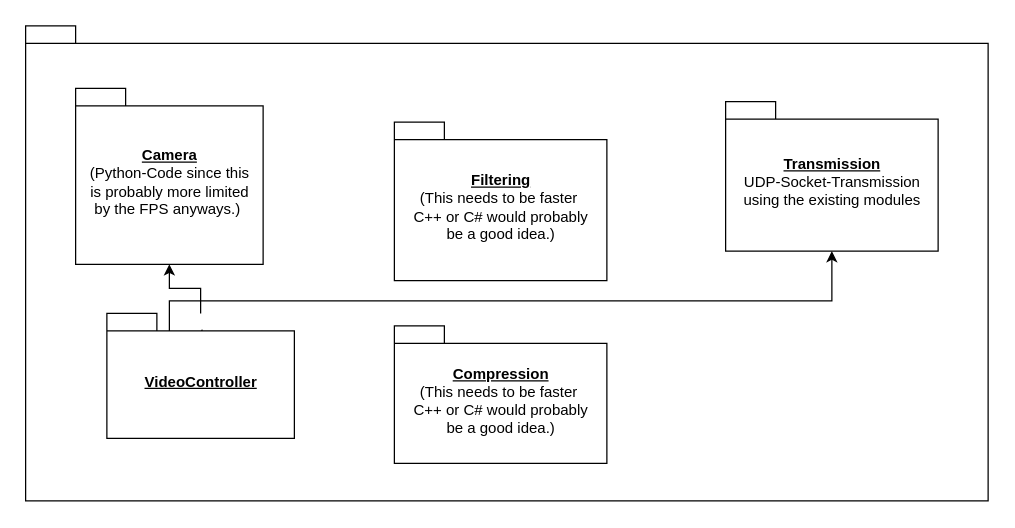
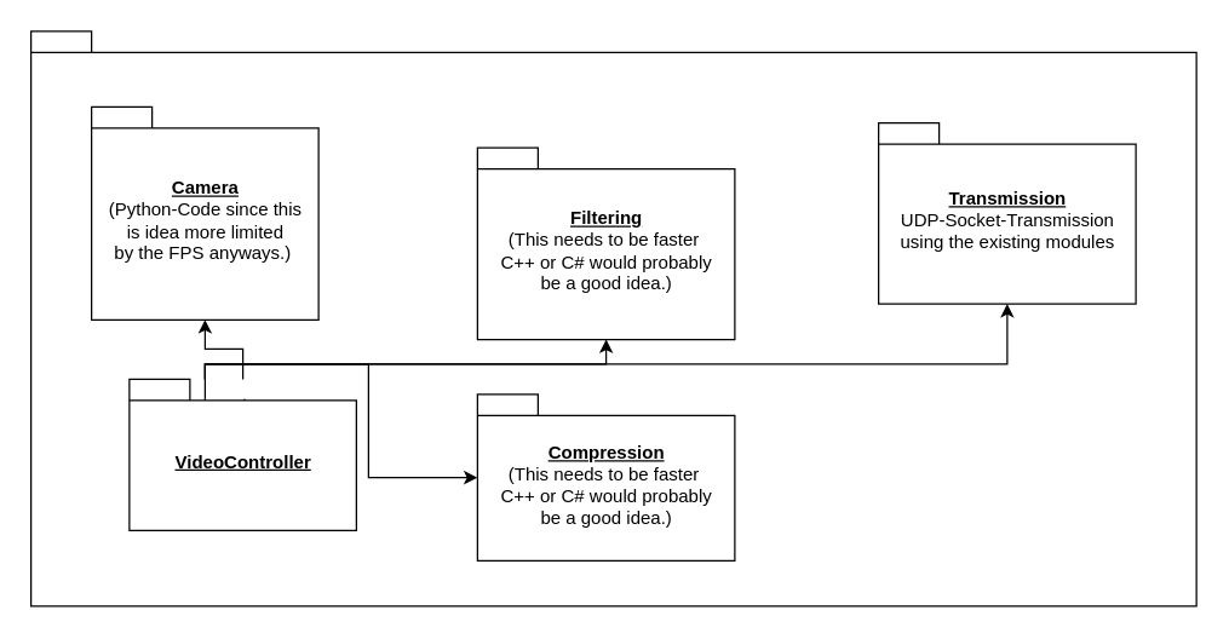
  <mxCell id="0" />
  <mxCell id="1" parent="0" />
  <mxCell id="2" value="" style="group" vertex="1" connectable="0" parent="1"><mxGeometry x="20" y="20" width="770" height="380" as="geometry" /></mxCell>
  <mxCell id="3" value="" style="shape=folder;fontStyle=1;spacingTop=10;tabWidth=40;tabHeight=14;tabPosition=left;html=1;" vertex="1" parent="2"><mxGeometry width="770" height="380" as="geometry" /></mxCell>
- <mxCell id="4" value="&lt;u&gt;Camera&lt;/u&gt;&lt;br&gt;&lt;span style=&quot;font-weight: normal;&quot;&gt;(Python-Code since this &lt;br&gt;is probably more limited&lt;br&gt;by the FPS anyways.)&lt;/span&gt;&amp;nbsp;" style="shape=folder;fontStyle=1;spacingTop=10;tabWidth=40;tabHeight=14;tabPosition=left;html=1;" vertex="1" parent="2"><mxGeometry x="40" y="49.997" width="150" height="140.741" as="geometry" /></mxCell>
+ <mxCell id="4" value="&lt;u&gt;Camera&lt;/u&gt;&lt;br&gt;&lt;span style=&quot;font-weight: normal;&quot;&gt;(Python-Code since this &lt;br&gt;is idea more limited&lt;br&gt;by the FPS anyways.)&lt;/span&gt;&amp;nbsp;" style="shape=folder;fontStyle=1;spacingTop=10;tabWidth=40;tabHeight=14;tabPosition=left;html=1;" vertex="1" parent="2"><mxGeometry x="40" y="49.997" width="150" height="140.741" as="geometry" /></mxCell>
  <mxCell id="5" value="&lt;u&gt;Filtering&lt;/u&gt;&lt;br&gt;&lt;span style=&quot;font-weight: normal;&quot;&gt;(This needs to be faster&amp;nbsp;&lt;br&gt;C++ or C# would probably&lt;br&gt;be a good idea.)&lt;/span&gt;" style="shape=folder;fontStyle=1;spacingTop=10;tabWidth=40;tabHeight=14;tabPosition=left;html=1;" vertex="1" parent="2"><mxGeometry x="295" y="77.034" width="170" height="126.667" as="geometry" /></mxCell>
  <mxCell id="6" value="&lt;u&gt;Transmission&lt;/u&gt;&lt;br&gt;&lt;span style=&quot;font-weight: normal;&quot;&gt;UDP-Socket-Transmission&lt;br&gt;using the existing modules&lt;/span&gt;" style="shape=folder;fontStyle=1;spacingTop=10;tabWidth=40;tabHeight=14;tabPosition=left;html=1;" vertex="1" parent="2"><mxGeometry x="560" y="60.552" width="170" height="119.63" as="geometry" /></mxCell>
  <mxCell id="7" value="&lt;u&gt;Compression&lt;/u&gt;&lt;br&gt;&lt;span style=&quot;font-weight: normal;&quot;&gt;(This needs to be faster&amp;nbsp;&lt;br&gt;C++ or C# would probably&lt;br&gt;be a good idea.)&lt;/span&gt;&lt;u&gt;&lt;br&gt;&lt;/u&gt;" style="shape=folder;fontStyle=1;spacingTop=10;tabWidth=40;tabHeight=14;tabPosition=left;html=1;" vertex="1" parent="2"><mxGeometry x="295" y="240" width="170" height="110" as="geometry" /></mxCell>
  <mxCell id="8" style="edgeStyle=orthogonalEdgeStyle;rounded=0;orthogonalLoop=1;jettySize=auto;html=1;" edge="1" parent="2" source="12" target="4"><mxGeometry relative="1" as="geometry" /></mxCell>
+ <mxCell id="9" style="edgeStyle=orthogonalEdgeStyle;rounded=0;orthogonalLoop=1;jettySize=auto;html=1;" edge="1" parent="2" source="12" target="5"><mxGeometry relative="1" as="geometry"><Array as="points"><mxPoint x="115" y="220" /><mxPoint x="380" y="220" /></Array></mxGeometry></mxCell>
+ <mxCell id="10" style="edgeStyle=orthogonalEdgeStyle;rounded=0;orthogonalLoop=1;jettySize=auto;html=1;" edge="1" parent="2" source="12" target="7"><mxGeometry relative="1" as="geometry"><Array as="points"><mxPoint x="115" y="220" /><mxPoint x="223" y="220" /><mxPoint x="223" y="295" /></Array></mxGeometry></mxCell>
  <mxCell id="11" style="edgeStyle=orthogonalEdgeStyle;rounded=0;orthogonalLoop=1;jettySize=auto;html=1;exitX=0.507;exitY=0.13;exitDx=0;exitDy=0;exitPerimeter=0;" edge="1" parent="2" source="12" target="6"><mxGeometry relative="1" as="geometry"><Array as="points"><mxPoint x="115" y="253" /><mxPoint x="115" y="220" /><mxPoint x="645" y="220" /></Array></mxGeometry></mxCell>
  <mxCell id="12" value="&lt;u&gt;VideoController&lt;/u&gt;" style="shape=folder;fontStyle=1;spacingTop=10;tabWidth=40;tabHeight=14;tabPosition=left;html=1;" vertex="1" parent="2"><mxGeometry x="65" y="230" width="150" height="100" as="geometry" /></mxCell>
